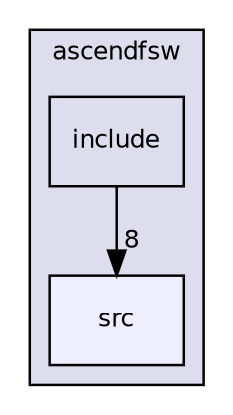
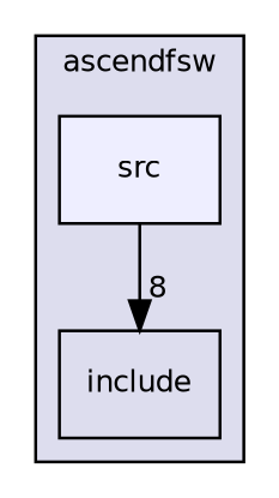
  digraph {
    compound=true
    node [fontname=Helvetica fontsize=10 shape=box]
    n1 [label=include]
    n2 [fillcolor="#eeeeff" label=src pencolor=black style=filled]
    subgraph cluster_1 {
      bgcolor="#ddddee"
      fontname=Helvetica
      fontsize=10
      label=ascendfsw
      pencolor=black
      n1
      n2
    }
-   n1 -> n2 [headlabel=8 labeldistance=1.5 labelfontname=Helvetica labelfontsize=10]
+   n2 -> n1 [headlabel=8 labeldistance=1.5 labelfontname=Helvetica labelfontsize=10]
  }
